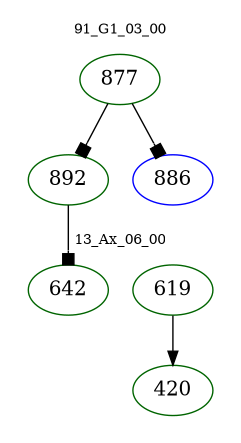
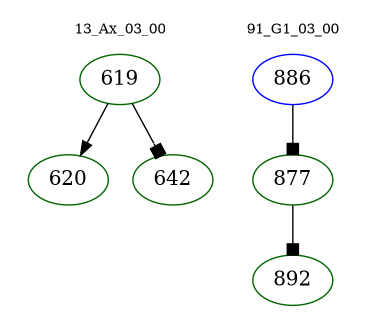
  digraph {
    node [color=darkgreen]
    edge [arrowhead=box color=black]
    n1 [label=619]
-   n2 [label=420]
+   n2 [label=620]
    n3 [label=642]
    n4 [label=877]
    n5 [label=892]
    n6 [color=blue label=886]
    subgraph cluster_1 {
      color=white
      fontsize=10
-     label="13_Ax_06_00"
+     label="13_Ax_03_00"
      n1
      n2
      n3
    }
    subgraph cluster_2 {
      color=white
      fontsize=10
      label="91_G1_03_00"
      n4
      n5
      n6
    }
    n1 -> n2 [arrowhead=normal]
-   n5 -> n3
+   n1 -> n3
    n4 -> n5
-   n4 -> n6
+   n6 -> n4
  }
